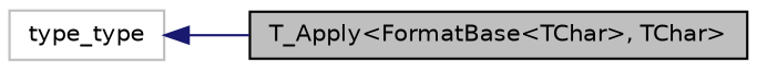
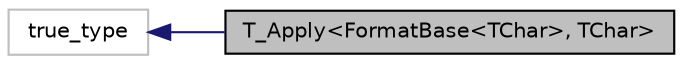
  digraph {
    rankdir=LR
    node [fontname=Helvetica fontsize=10 shape=record style=filled]
    n1 [color=black fillcolor=grey75 fontcolor=black height=0.2 label="T_Apply\<FormatBase\<TChar\>, TChar\>" width=0.4]
-   n2 [color=grey75 fillcolor=white height=0.2 label=type_type width=0.4]
+   n2 [color=grey75 fillcolor=white height=0.2 label=true_type width=0.4]
    n2 -> n1 [color=midnightblue dir=back fontname=Helvetica fontsize=10 labelfontname=Helvetica labelfontsize=10 style=solid]
  }
